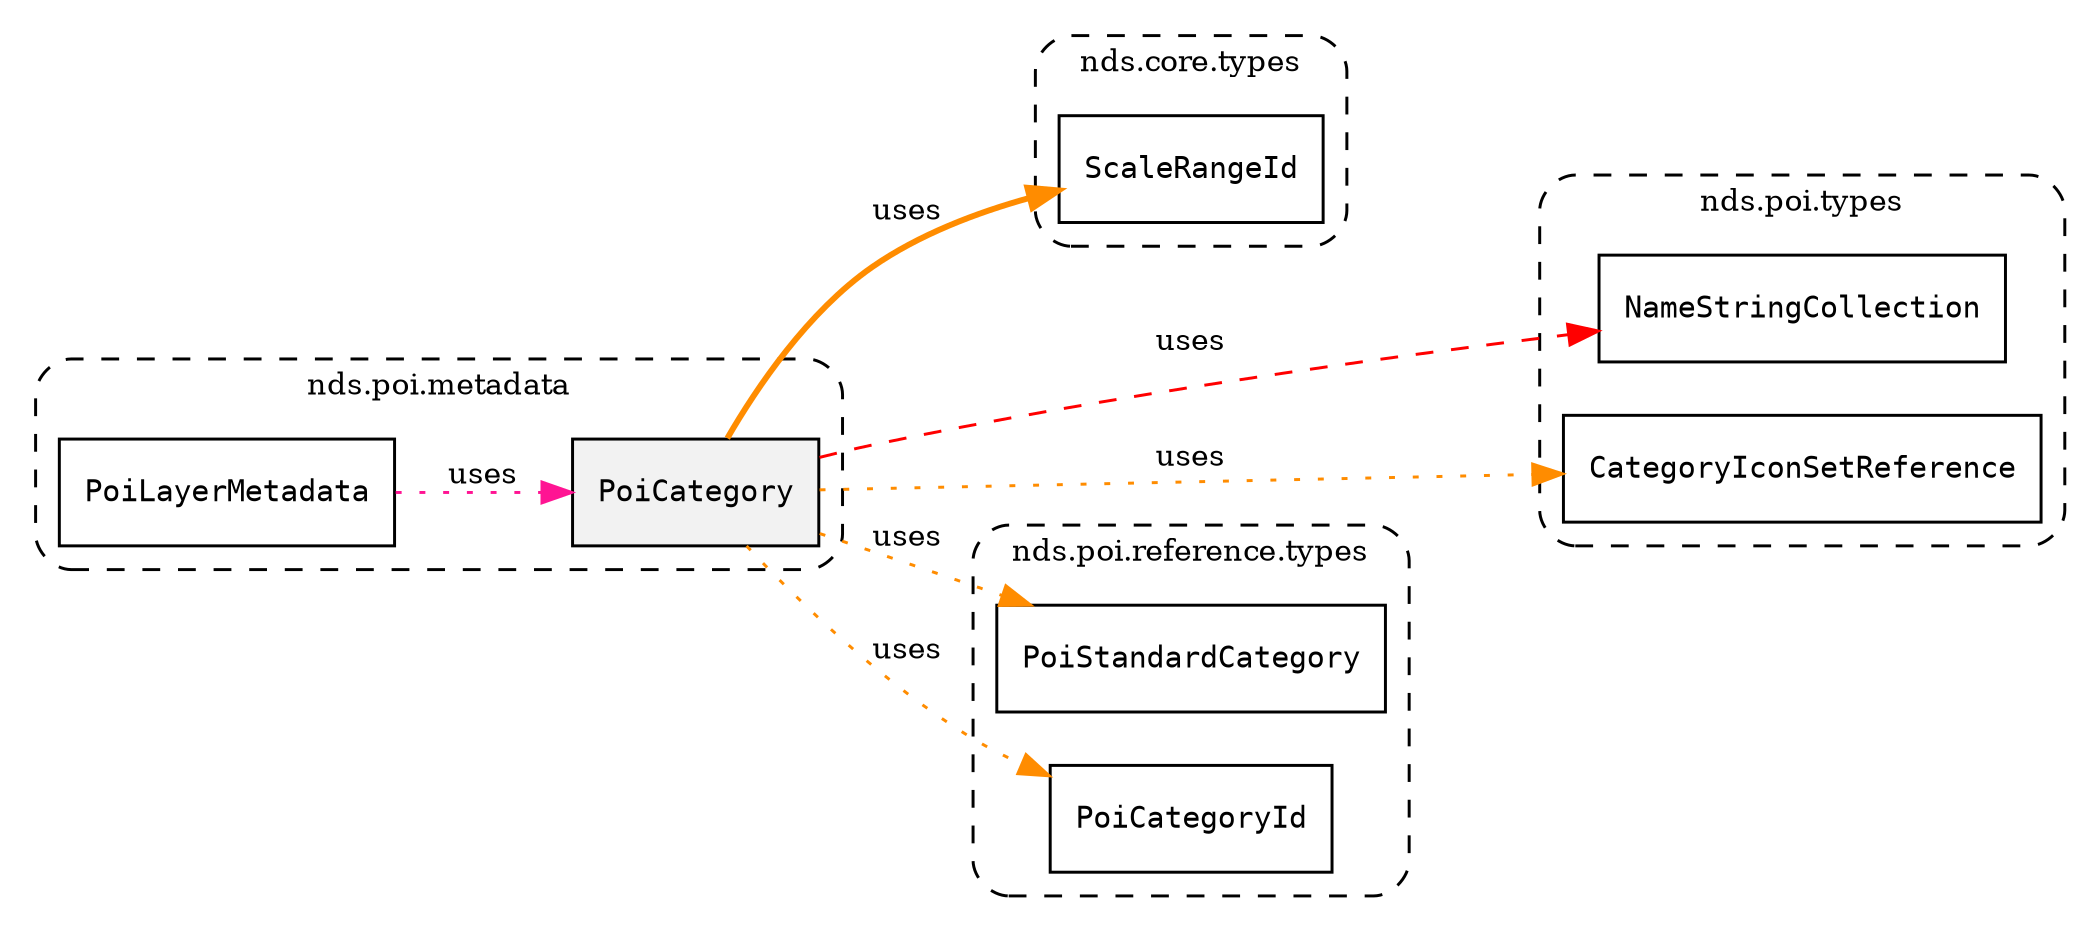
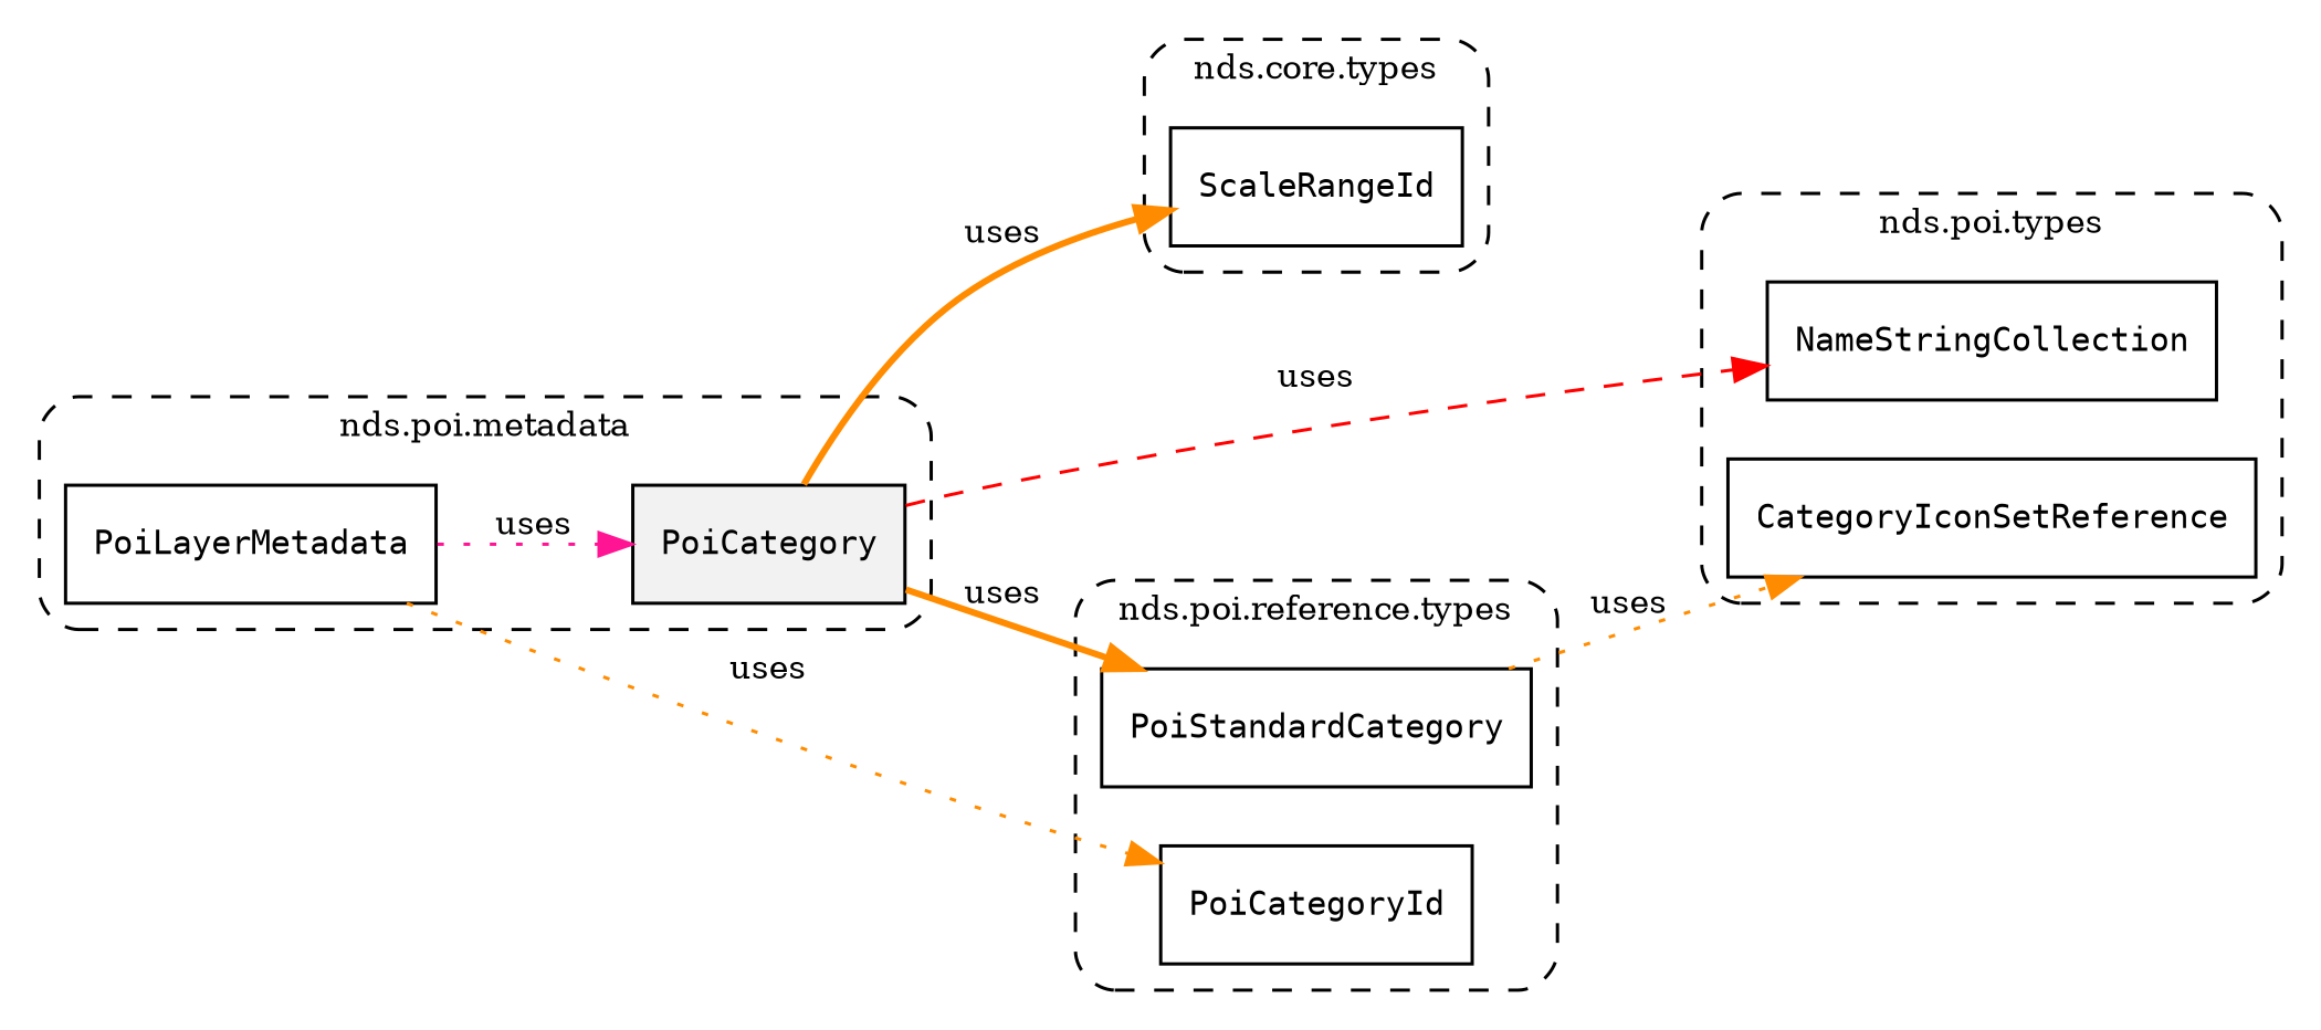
  digraph {
    fontsize=10
    rankdir=LR
    node [fontsize=10 shape=box]
    edge [color=darkorange fontsize=10 style=dotted]
    n1 [fillcolor="#0000000D" label=<<font face="monospace"><table align="center" border="0" cellspacing="0" cellpadding="0"><tr><td href="../../../content/packages/nds.poi.metadata.html#Structure-PoiCategory" title="Structure defined in nds.poi.metadata">PoiCategory</td></tr></table></font>> style=filled]
    n2 [label=<<font face="monospace"><table align="center" border="0" cellspacing="0" cellpadding="0"><tr><td href="../../../content/packages/nds.poi.metadata.html#Structure-PoiLayerMetadata" title="Structure defined in nds.poi.metadata">PoiLayerMetadata</td></tr></table></font>>]
    n3 [label=<<font face="monospace"><table align="center" border="0" cellspacing="0" cellpadding="0"><tr><td href="../../../content/packages/nds.poi.reference.types.html#Subtype-PoiCategoryId" title="Subtype defined in nds.poi.reference.types">PoiCategoryId</td></tr></table></font>>]
    n4 [label=<<font face="monospace"><table align="center" border="0" cellspacing="0" cellpadding="0"><tr><td href="../../../content/packages/nds.poi.reference.types.html#Enum-PoiStandardCategory" title="Enum defined in nds.poi.reference.types">PoiStandardCategory</td></tr></table></font>>]
    n5 [label=<<font face="monospace"><table align="center" border="0" cellspacing="0" cellpadding="0"><tr><td href="../../../content/packages/nds.poi.types.html#Structure-NameStringCollection" title="Structure defined in nds.poi.types">NameStringCollection</td></tr></table></font>>]
    n6 [label=<<font face="monospace"><table align="center" border="0" cellspacing="0" cellpadding="0"><tr><td href="../../../content/packages/nds.poi.types.html#Subtype-CategoryIconSetReference" title="Subtype defined in nds.poi.types">CategoryIconSetReference</td></tr></table></font>>]
    n7 [label=<<font face="monospace"><table align="center" border="0" cellspacing="0" cellpadding="0"><tr><td href="../../../content/packages/nds.core.types.html#Subtype-ScaleRangeId" title="Subtype defined in nds.core.types">ScaleRangeId</td></tr></table></font>>]
    subgraph cluster_1 {
      label="nds.poi.metadata"
      style="dashed, rounded"
      n1
      n2
    }
    subgraph cluster_2 {
      label="nds.poi.reference.types"
      style="dashed, rounded"
      n3
      n4
    }
    subgraph cluster_3 {
      label="nds.poi.types"
      style="dashed, rounded"
      n5
      n6
    }
    subgraph cluster_4 {
      label="nds.core.types"
      style="dashed, rounded"
      n7
    }
-   n1 -> n3 [label=uses]
-   n1 -> n4 [label=uses]
+   n2 -> n3 [label=uses]
+   n1 -> n4 [label=uses style=bold]
    n1 -> n5 [color=red label=uses style=dashed]
-   n1 -> n6 [label=uses]
+   n4 -> n6 [label=uses]
    n1 -> n7 [label=uses style=bold]
    n2 -> n1 [color=deeppink label=uses]
  }
